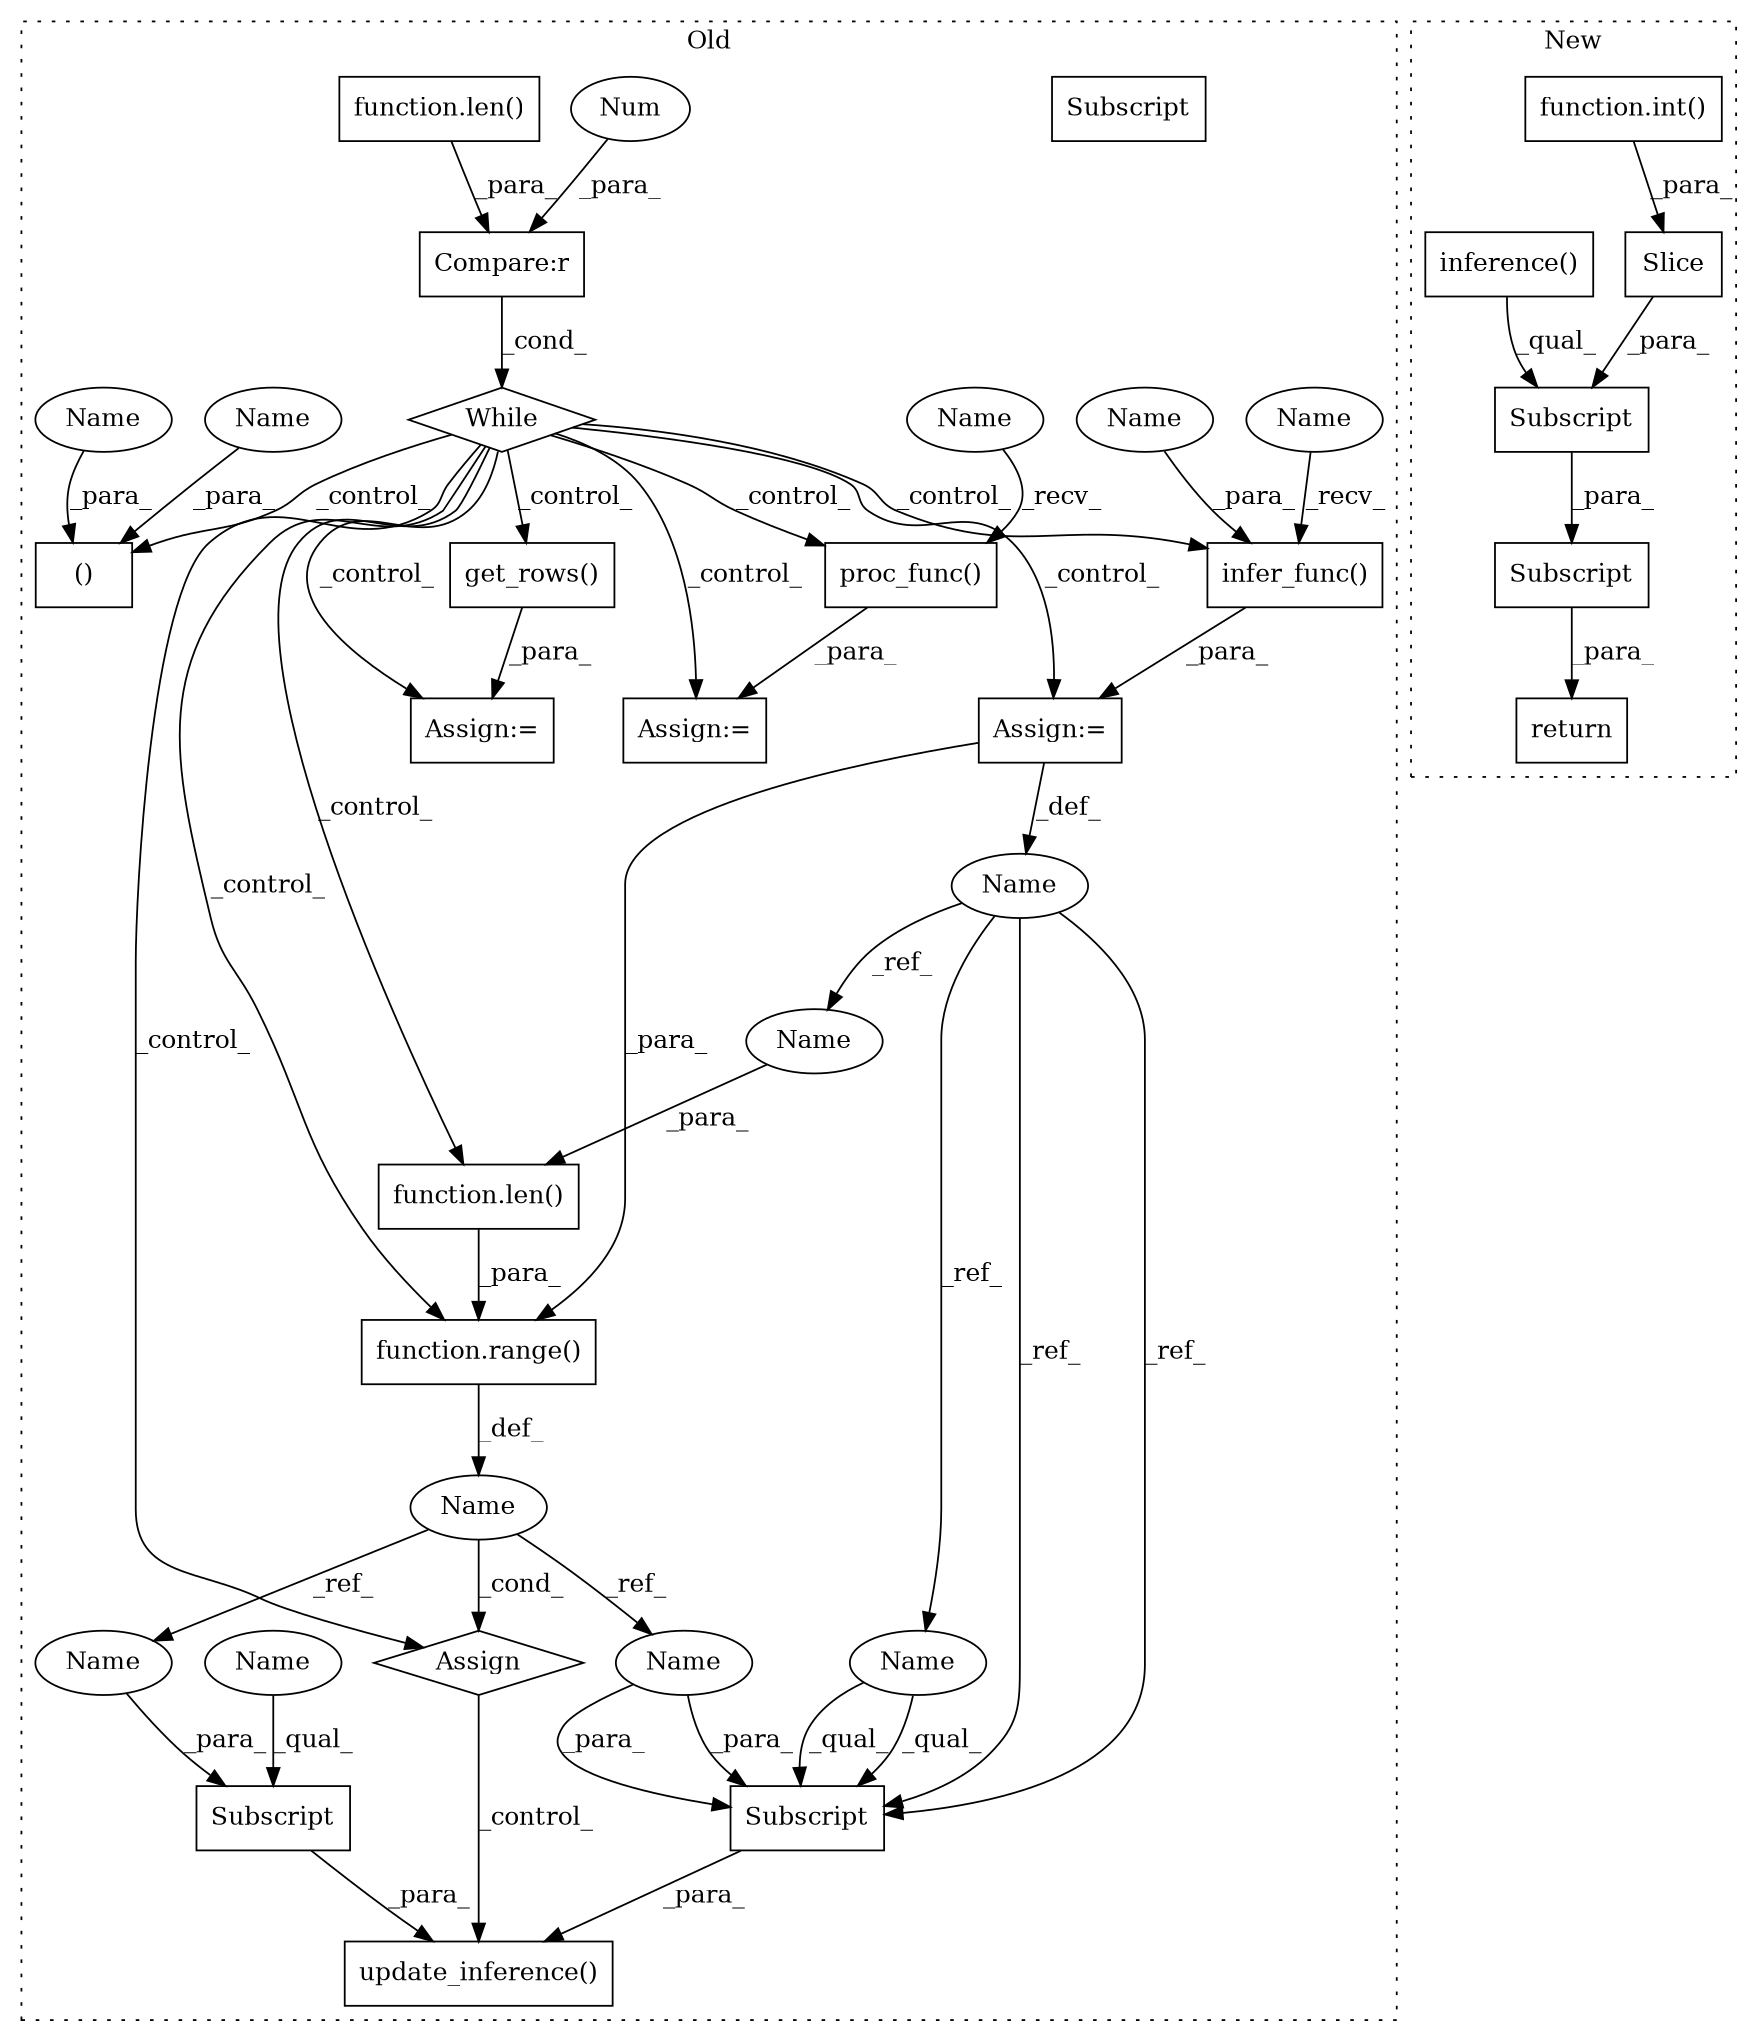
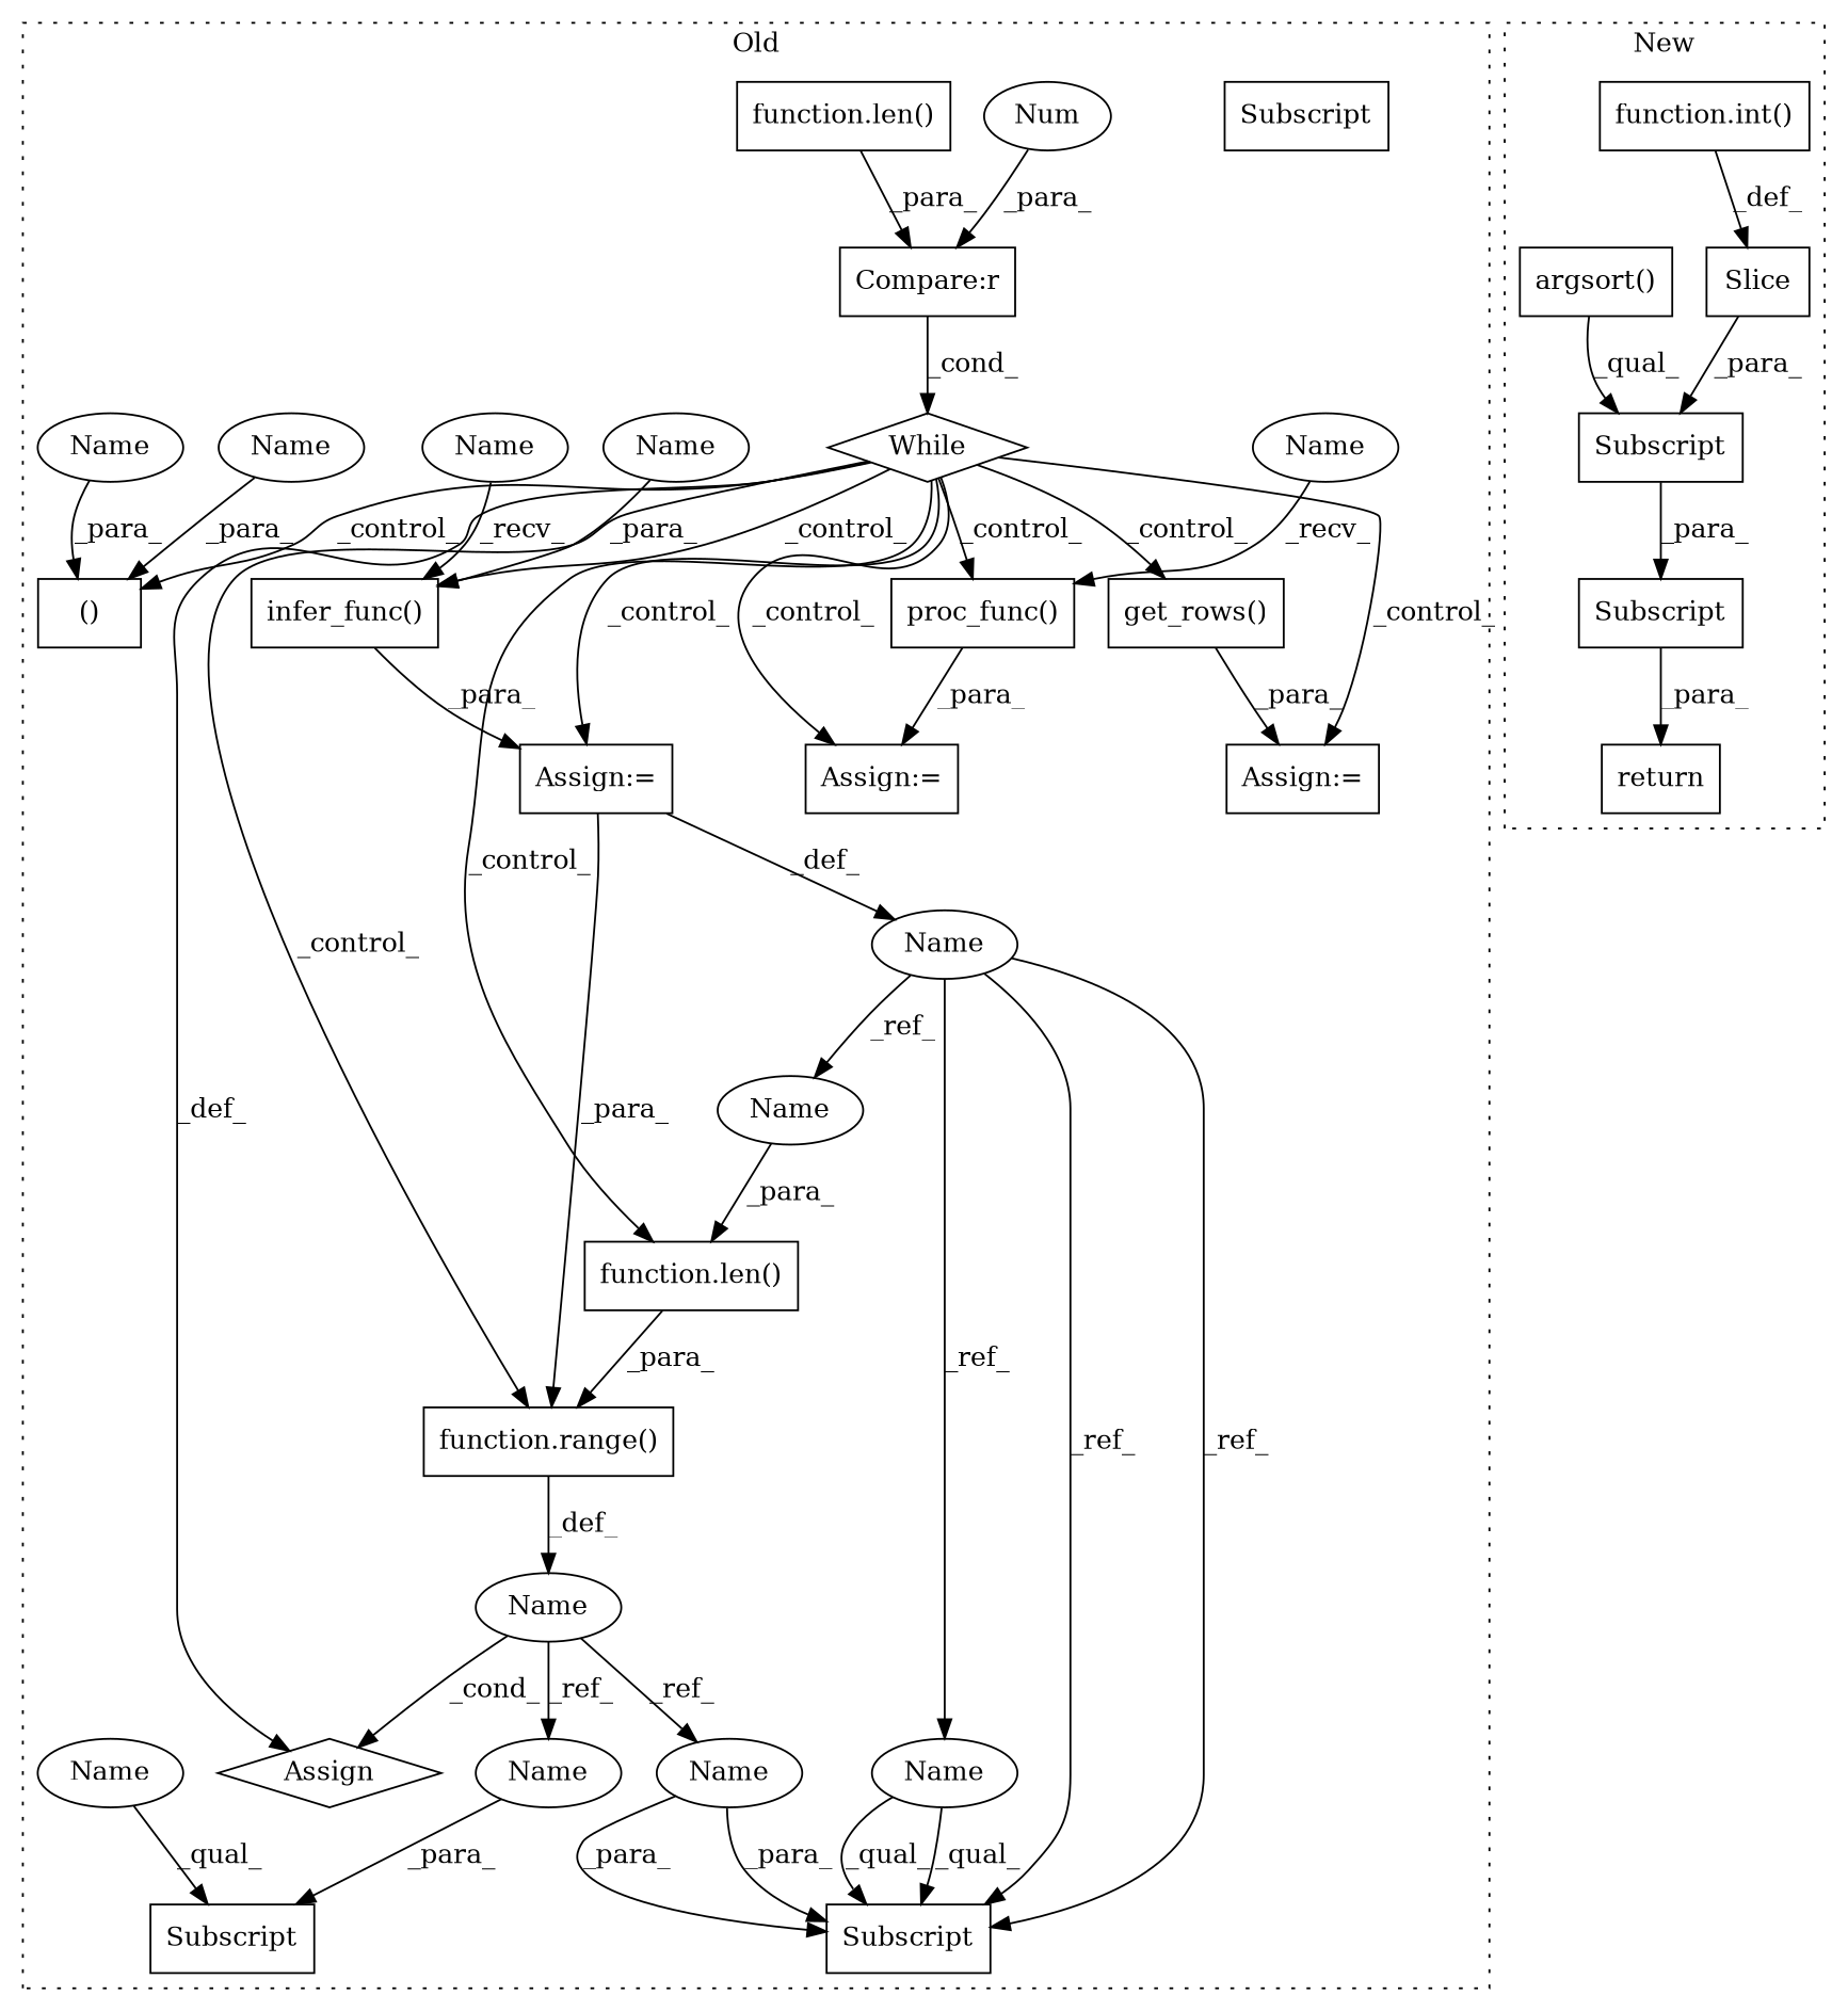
  digraph {
    node [a=87 l=1 s=3757 shape=box]
    n1 [a=63 l="12,0" label=Subscript s="4060,0"]
    n2 [a=75 l="4,1" label="function.len()" s="3998,4007"]
    n3 [a=54 l=22 label="()"]
    n4 [a=75 l="6,1" label="function.range()" s="3992,4008"]
    n5 [l=5 label=Name s=3833 shape=ellipse]
    n6 [a=63 l="8,0" label=Subscript s="4074,0"]
    n7 [a=40 l=31 label="Compare:r" s=3704]
    n8 [a=75 l=40 label="get_rows()" s=4121]
    n9 [label=Name s=3987 shape=ellipse]
-   n10 [a=75 l="33,1" label="update_inference()" s="4027,4082"]
    n11 [a=52 l="6,14" label=While s="3698,3735" shape=diamond]
    n12 [a=75 l="16,87" label="infer_func()" s="3841,3883"]
    n13 [a=75 l="15,1" label="proc_func()" s="3782,3819"]
    n14 [a=107 l="4,18" label=Assign s="3983,4009" shape=diamond]
    n15 [a=76 label=Num s=3734 shape=ellipse]
    n16 [a=68 l=3 label="Assign:=" s=4118]
    n17 [a=68 l=25 label="Assign:="]
    n18 [a=68 l=3 label="Assign:=" s=3838]
    n19 [a=75 l="4,1" label="function.len()" s="3704,3730"]
    n20 [l=4 label=Name s=3782 shape=ellipse]
    n21 [l=4 label=Name s=3841 shape=ellipse]
    n22 [l=9 label=Name s=3770 shape=ellipse]
    n23 [l=9 label=Name s=3857 shape=ellipse]
    n24 [l=9 label=Name s=4060 shape=ellipse]
    n25 [l=9 label=Name s=3759 shape=ellipse]
    n26 [l=5 label=Name s=4074 shape=ellipse]
    n27 [l=5 label=Name s=4002 shape=ellipse]
    n28 [a=63 l="8,0" label=Subscript s="4074,0"]
    n29 [label=Name s=4070 shape=ellipse]
    n30 [label=Name s=4080 shape=ellipse]
    n31 [a=80 l=7 label=Slice s=2056]
    n32 [a=75 l="4,1" label="function.int()" s="2057,2062"]
    n33 [a=63 l="30,0" label=Subscript s="2034,0"]
-   n34 [a=75 l=21 label="inference()" s=2034]
+   n34 [a=75 l=21 label="argsort()" s=2034]
    n35 [a=63 l="42,0" label=Subscript s="2023,0"]
    n36 [a=93 l=7 label=return s=2016]
    subgraph cluster_1 {
      label=Old
      style=dotted
      n1
      n2
      n3
      n4
      n5
      n6
      n7
      n8
      n9
-     n10
      n11
      n12
      n13
      n14
      n15
      n16
      n17
      n18
      n19
      n20
      n21
      n22
      n23
      n24
      n25
      n26
      n27
      n28
      n29
      n30
    }
    subgraph cluster_2 {
      label=New
      style=dotted
      n31
      n32
      n33
      n34
      n35
      n36
    }
-   n1 -> n10 [label=_para_]
    n2 -> n4 [label=_para_]
    n4 -> n9 [label=_def_]
    n5 -> n26 [label=_ref_]
    n5 -> n27 [label=_ref_]
    n5 -> n28 [label=_ref_]
    n5 -> n28 [label=_ref_]
    n7 -> n11 [label=_cond_]
    n8 -> n16 [label=_para_]
    n9 -> n14 [label=_cond_]
    n9 -> n29 [label=_ref_]
    n9 -> n30 [label=_ref_]
    n11 -> n2 [label=_control_]
    n11 -> n3 [label=_control_]
    n11 -> n4 [label=_control_]
    n11 -> n8 [label=_control_]
    n11 -> n12 [label=_control_]
    n11 -> n13 [label=_control_]
-   n11 -> n14 [label=_control_]
+   n11 -> n14 [label=_def_]
    n11 -> n16 [label=_control_]
    n11 -> n17 [label=_control_]
    n11 -> n18 [label=_control_]
    n12 -> n18 [label=_para_]
    n13 -> n17 [label=_para_]
-   n14 -> n10 [label=_control_]
    n15 -> n7 [label=_para_]
    n18 -> n4 [label=_para_]
    n18 -> n5 [label=_def_]
    n19 -> n7 [label=_para_]
    n20 -> n13 [label=_recv_]
    n21 -> n12 [label=_recv_]
    n22 -> n3 [label=_para_]
    n23 -> n12 [label=_para_]
    n24 -> n1 [label=_qual_]
    n25 -> n3 [label=_para_]
    n26 -> n28 [label=_qual_]
    n26 -> n28 [label=_qual_]
    n27 -> n2 [label=_para_]
-   n28 -> n10 [label=_para_]
    n29 -> n1 [label=_para_]
    n30 -> n28 [label=_para_]
    n30 -> n28 [label=_para_]
    n31 -> n33 [label=_para_]
-   n32 -> n31 [label=_para_]
+   n32 -> n31 [label=_def_]
    n33 -> n35 [label=_para_]
    n34 -> n33 [label=_qual_]
    n35 -> n36 [label=_para_]
  }
